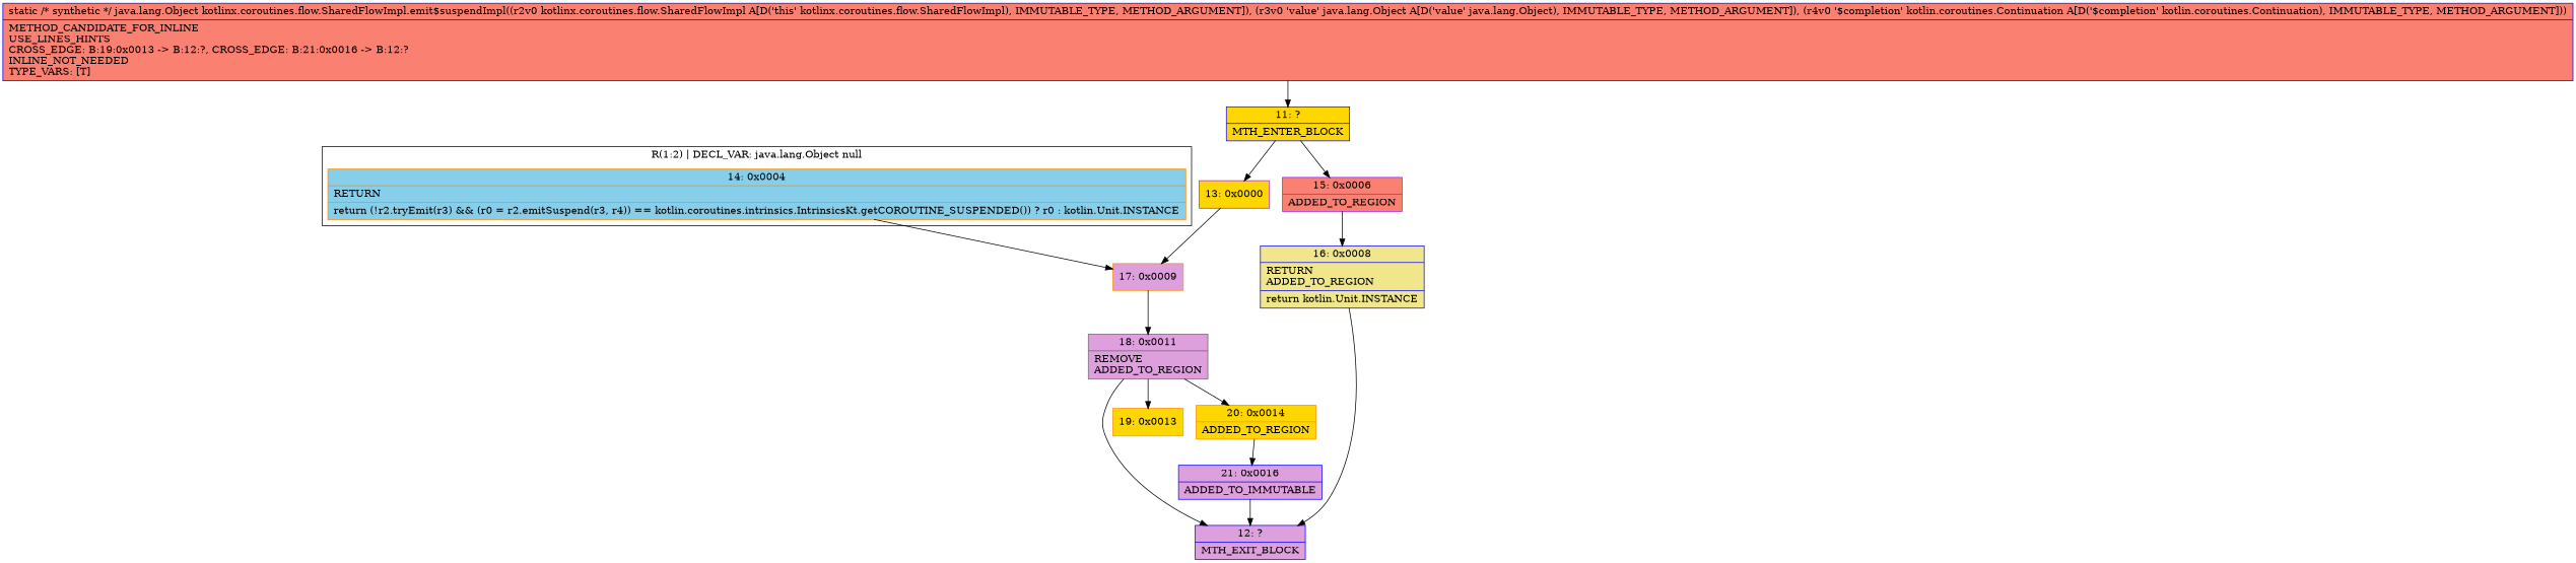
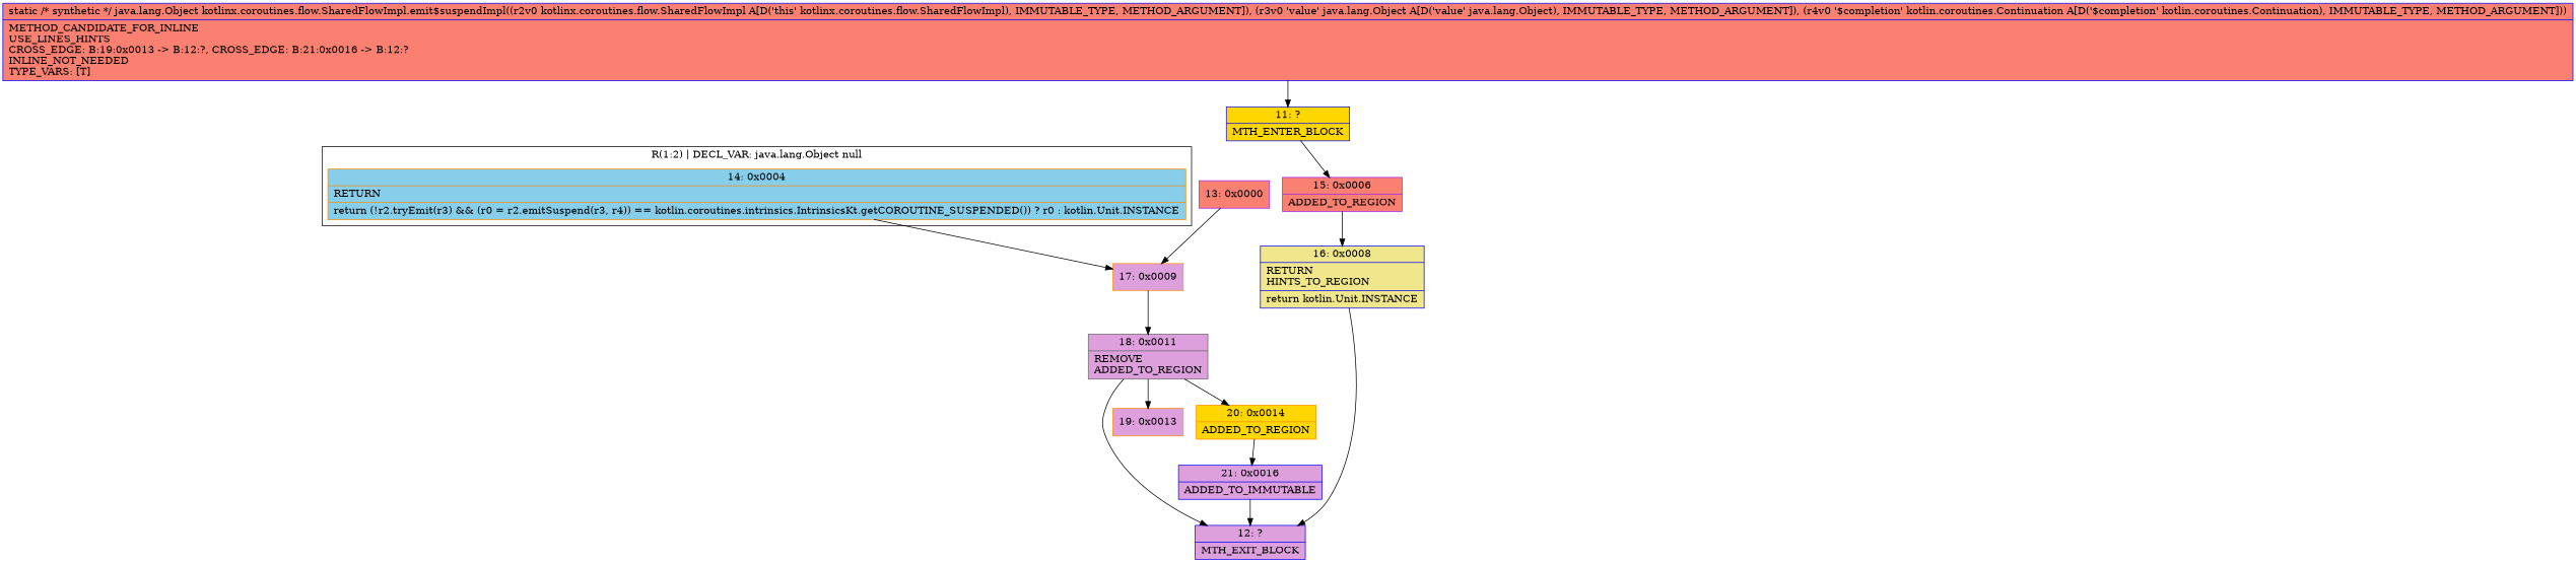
  digraph {
    node [color=blue fillcolor=plum shape=record style=filled]
    n1 [color=darkorange fillcolor=skyblue label="{14\:\ 0x0004|RETURN\l|return (!r2.tryEmit(r3) && (r0 = r2.emitSuspend(r3, r4)) == kotlin.coroutines.intrinsics.IntrinsicsKt.getCOROUTINE_SUSPENDED()) ? r0 : kotlin.Unit.INSTANCE\l}"]
    n2 [color=darkorange label="{17\:\ 0x0009}"]
    n3 [color=purple fillcolor=salmon label="{15\:\ 0x0006|ADDED_TO_REGION\l}"]
-   n4 [fillcolor=khaki label="{16\:\ 0x0008|RETURN\lADDED_TO_REGION\l|return kotlin.Unit.INSTANCE\l}"]
+   n4 [fillcolor=khaki label="{16\:\ 0x0008|RETURN\lHINTS_TO_REGION\l|return kotlin.Unit.INSTANCE\l}"]
    n5 [color=gray40 label="{18\:\ 0x0011|REMOVE\lADDED_TO_REGION\l}"]
    n6 [fillcolor=gold label="{11\:\ ?|MTH_ENTER_BLOCK\l}"]
-   n7 [color=purple fillcolor=gold label="{13\:\ 0x0000}"]
+   n7 [color=purple fillcolor=salmon label="{13\:\ 0x0000}"]
    n8 [label="{12\:\ ?|MTH_EXIT_BLOCK\l}"]
-   n9 [color=darkorange fillcolor=gold label="{19\:\ 0x0013}"]
+   n9 [color=darkorange label="{19\:\ 0x0013}"]
    n10 [color=darkorange fillcolor=gold label="{20\:\ 0x0014|ADDED_TO_REGION\l}"]
    n11 [label="{21\:\ 0x0016|ADDED_TO_IMMUTABLE\l}"]
    n12 [fillcolor=salmon label="{static \/* synthetic *\/ java.lang.Object kotlinx.coroutines.flow.SharedFlowImpl.emit$suspendImpl((r2v0 kotlinx.coroutines.flow.SharedFlowImpl A[D('this' kotlinx.coroutines.flow.SharedFlowImpl), IMMUTABLE_TYPE, METHOD_ARGUMENT]), (r3v0 'value' java.lang.Object A[D('value' java.lang.Object), IMMUTABLE_TYPE, METHOD_ARGUMENT]), (r4v0 '$completion' kotlin.coroutines.Continuation A[D('$completion' kotlin.coroutines.Continuation), IMMUTABLE_TYPE, METHOD_ARGUMENT]))  | METHOD_CANDIDATE_FOR_INLINE\lUSE_LINES_HINTS\lCROSS_EDGE: B:19:0x0013 \-\> B:12:?, CROSS_EDGE: B:21:0x0016 \-\> B:12:?\lINLINE_NOT_NEEDED\lTYPE_VARS: [T]\l}"]
    subgraph cluster_1 {
      label="R(1:2) | DECL_VAR: java.lang.Object null\l"
      n1
    }
    n1 -> n2
    n2 -> n5
    n3 -> n4
    n4 -> n8
    n5 -> n8
    n5 -> n9
    n5 -> n10
    n6 -> n3
-   n6 -> n7
    n7 -> n2
    n10 -> n11
    n11 -> n8
    n12 -> n6
  }
